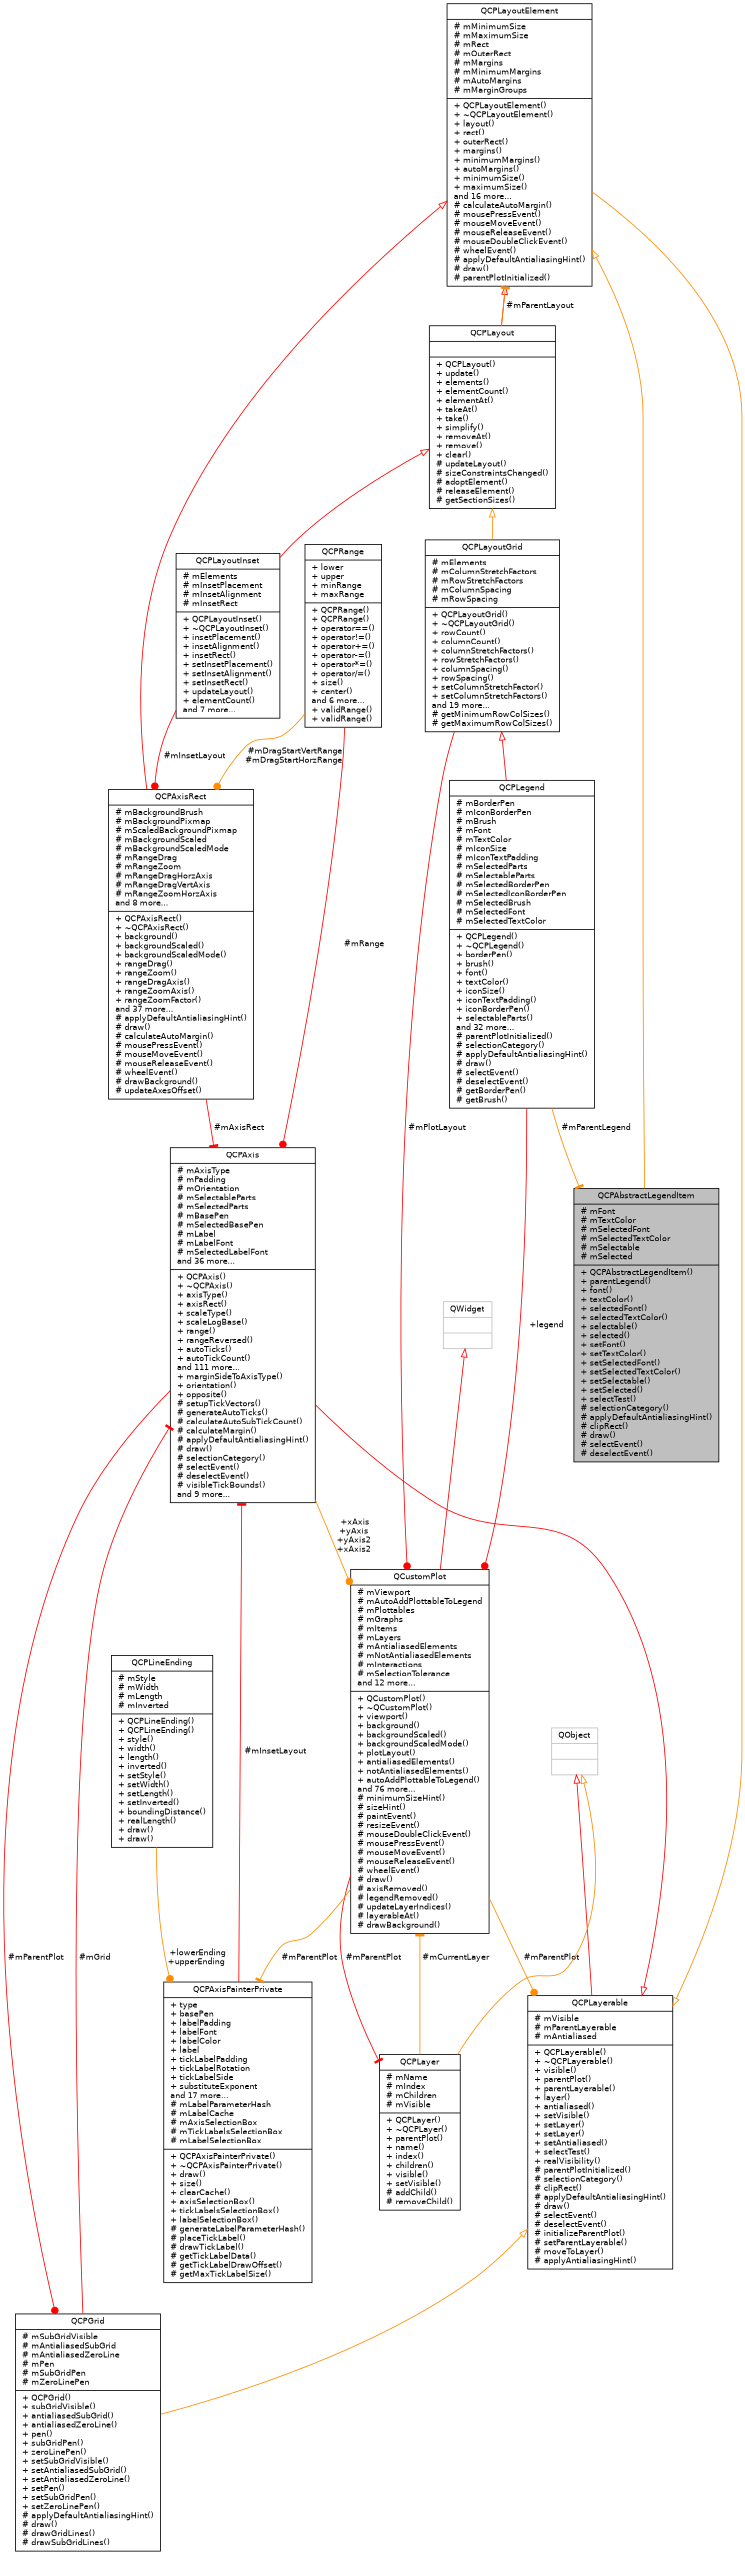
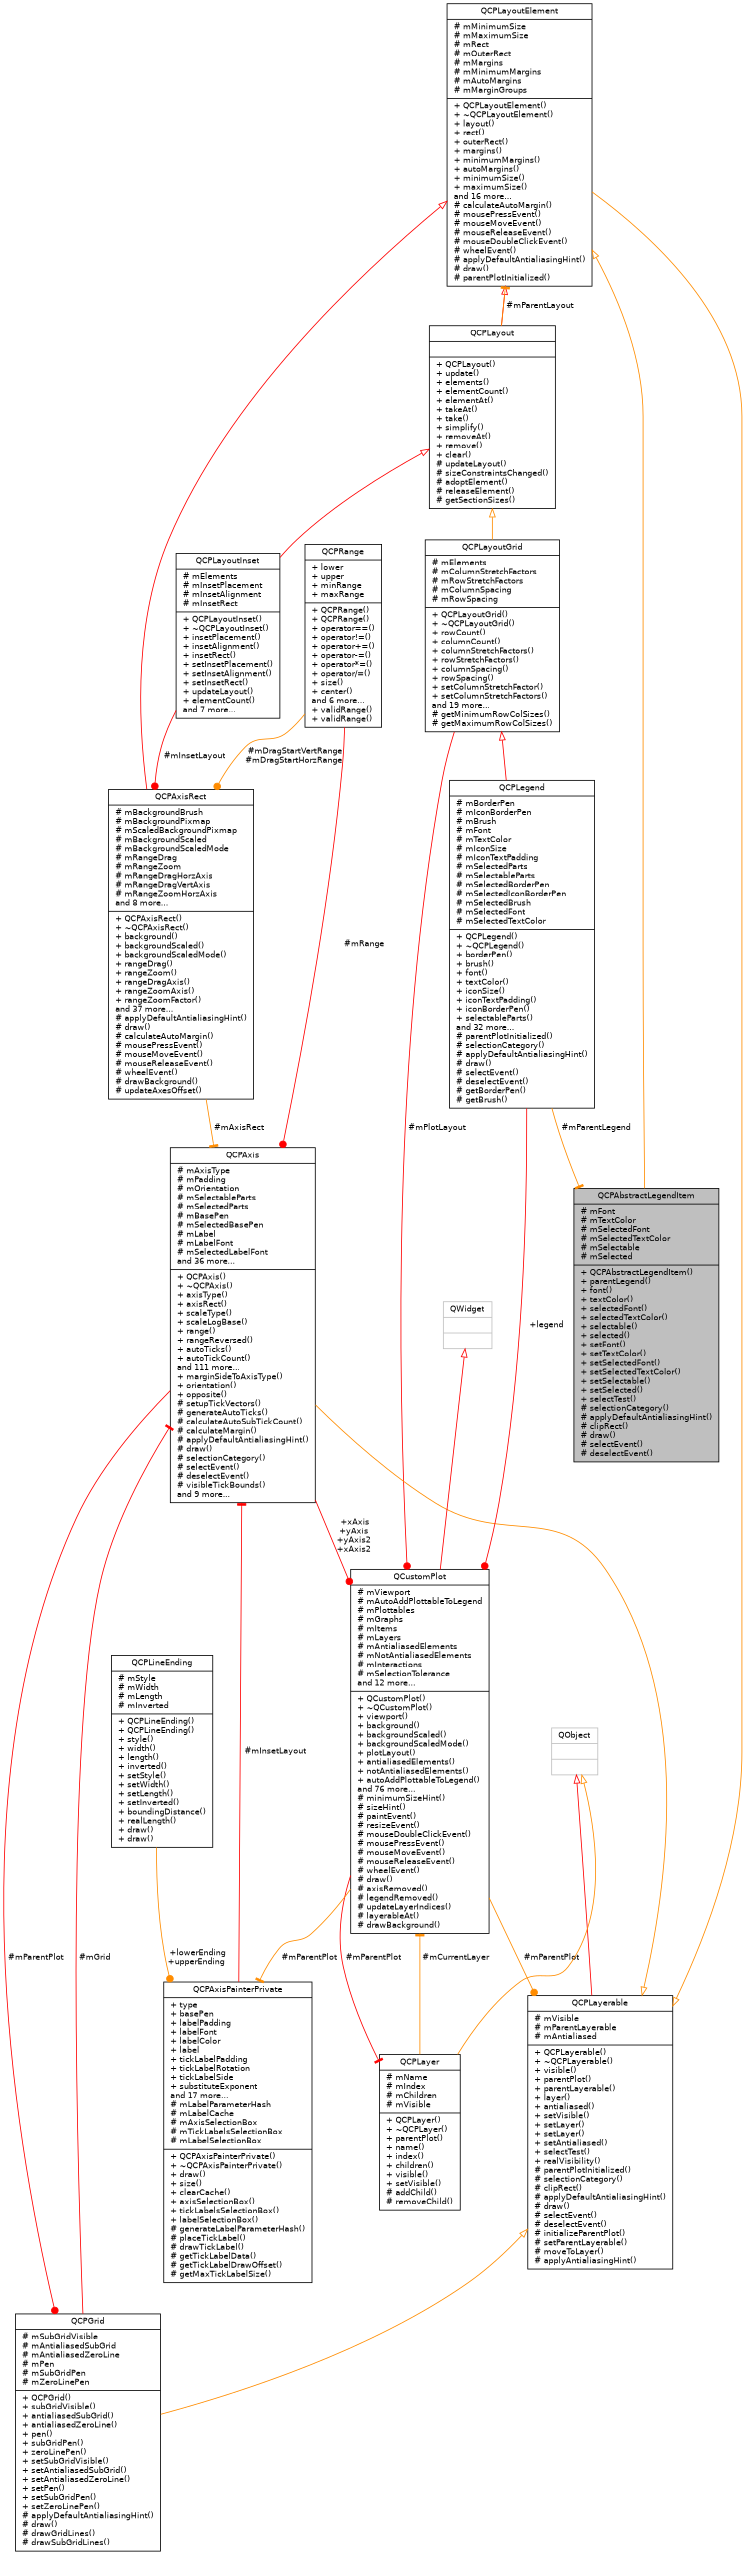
  digraph {
    node [color=black fillcolor=white fontname=Helvetica fontsize=10 shape=record style=filled]
    edge [color=red fontname=Helvetica fontsize=10 labelfontname=Helvetica labelfontsize=10 style=solid]
    n1 [fillcolor=grey75 fontcolor=black height=0.2 label="{QCPAbstractLegendItem\n|# mFont\l# mTextColor\l# mSelectedFont\l# mSelectedTextColor\l# mSelectable\l# mSelected\l|+ QCPAbstractLegendItem()\l+ parentLegend()\l+ font()\l+ textColor()\l+ selectedFont()\l+ selectedTextColor()\l+ selectable()\l+ selected()\l+ setFont()\l+ setTextColor()\l+ setSelectedFont()\l+ setSelectedTextColor()\l+ setSelectable()\l+ setSelected()\l+ selectTest()\l# selectionCategory()\l# applyDefaultAntialiasingHint()\l# clipRect()\l# draw()\l# selectEvent()\l# deselectEvent()\l}" width=0.4]
    n2 [height=0.2 label="{QCPLayoutElement\n|# mMinimumSize\l# mMaximumSize\l# mRect\l# mOuterRect\l# mMargins\l# mMinimumMargins\l# mAutoMargins\l# mMarginGroups\l|+ QCPLayoutElement()\l+ ~QCPLayoutElement()\l+ layout()\l+ rect()\l+ outerRect()\l+ margins()\l+ minimumMargins()\l+ autoMargins()\l+ minimumSize()\l+ maximumSize()\land 16 more...\l# calculateAutoMargin()\l# mousePressEvent()\l# mouseMoveEvent()\l# mouseReleaseEvent()\l# mouseDoubleClickEvent()\l# wheelEvent()\l# applyDefaultAntialiasingHint()\l# draw()\l# parentPlotInitialized()\l}" width=0.4]
    n3 [height=0.2 label="{QCPLayout\n||+ QCPLayout()\l+ update()\l+ elements()\l+ elementCount()\l+ elementAt()\l+ takeAt()\l+ take()\l+ simplify()\l+ removeAt()\l+ remove()\l+ clear()\l# updateLayout()\l# sizeConstraintsChanged()\l# adoptElement()\l# releaseElement()\l# getSectionSizes()\l}" width=0.4]
    n4 [height=0.2 label="{QCPAxisRect\n|# mBackgroundBrush\l# mBackgroundPixmap\l# mScaledBackgroundPixmap\l# mBackgroundScaled\l# mBackgroundScaledMode\l# mRangeDrag\l# mRangeZoom\l# mRangeDragHorzAxis\l# mRangeDragVertAxis\l# mRangeZoomHorzAxis\land 8 more...\l|+ QCPAxisRect()\l+ ~QCPAxisRect()\l+ background()\l+ backgroundScaled()\l+ backgroundScaledMode()\l+ rangeDrag()\l+ rangeZoom()\l+ rangeDragAxis()\l+ rangeZoomAxis()\l+ rangeZoomFactor()\land 37 more...\l# applyDefaultAntialiasingHint()\l# draw()\l# calculateAutoMargin()\l# mousePressEvent()\l# mouseMoveEvent()\l# mouseReleaseEvent()\l# wheelEvent()\l# drawBackground()\l# updateAxesOffset()\l}" width=0.4]
    n5 [height=0.2 label="{QCPLayoutGrid\n|# mElements\l# mColumnStretchFactors\l# mRowStretchFactors\l# mColumnSpacing\l# mRowSpacing\l|+ QCPLayoutGrid()\l+ ~QCPLayoutGrid()\l+ rowCount()\l+ columnCount()\l+ columnStretchFactors()\l+ rowStretchFactors()\l+ columnSpacing()\l+ rowSpacing()\l+ setColumnStretchFactor()\l+ setColumnStretchFactors()\land 19 more...\l# getMinimumRowColSizes()\l# getMaximumRowColSizes()\l}" width=0.4]
    n6 [height=0.2 label="{QCPLayoutInset\n|# mElements\l# mInsetPlacement\l# mInsetAlignment\l# mInsetRect\l|+ QCPLayoutInset()\l+ ~QCPLayoutInset()\l+ insetPlacement()\l+ insetAlignment()\l+ insetRect()\l+ setInsetPlacement()\l+ setInsetAlignment()\l+ setInsetRect()\l+ updateLayout()\l+ elementCount()\land 7 more...\l}" width=0.4]
    n7 [height=0.2 label="{QCPAxis\n|# mAxisType\l# mPadding\l# mOrientation\l# mSelectableParts\l# mSelectedParts\l# mBasePen\l# mSelectedBasePen\l# mLabel\l# mLabelFont\l# mSelectedLabelFont\land 36 more...\l|+ QCPAxis()\l+ ~QCPAxis()\l+ axisType()\l+ axisRect()\l+ scaleType()\l+ scaleLogBase()\l+ range()\l+ rangeReversed()\l+ autoTicks()\l+ autoTickCount()\land 111 more...\l+ marginSideToAxisType()\l+ orientation()\l+ opposite()\l# setupTickVectors()\l# generateAutoTicks()\l# calculateAutoSubTickCount()\l# calculateMargin()\l# applyDefaultAntialiasingHint()\l# draw()\l# selectionCategory()\l# selectEvent()\l# deselectEvent()\l# visibleTickBounds()\land 9 more...\l}" width=0.4]
    n8 [height=0.2 label="{QCPLayerable\n|# mVisible\l# mParentLayerable\l# mAntialiased\l|+ QCPLayerable()\l+ ~QCPLayerable()\l+ visible()\l+ parentPlot()\l+ parentLayerable()\l+ layer()\l+ antialiased()\l+ setVisible()\l+ setLayer()\l+ setLayer()\l+ setAntialiased()\l+ selectTest()\l+ realVisibility()\l# parentPlotInitialized()\l# selectionCategory()\l# clipRect()\l# applyDefaultAntialiasingHint()\l# draw()\l# selectEvent()\l# deselectEvent()\l# initializeParentPlot()\l# setParentLayerable()\l# moveToLayer()\l# applyAntialiasingHint()\l}" width=0.4]
    n9 [height=0.2 label="{QCPGrid\n|# mSubGridVisible\l# mAntialiasedSubGrid\l# mAntialiasedZeroLine\l# mPen\l# mSubGridPen\l# mZeroLinePen\l|+ QCPGrid()\l+ subGridVisible()\l+ antialiasedSubGrid()\l+ antialiasedZeroLine()\l+ pen()\l+ subGridPen()\l+ zeroLinePen()\l+ setSubGridVisible()\l+ setAntialiasedSubGrid()\l+ setAntialiasedZeroLine()\l+ setPen()\l+ setSubGridPen()\l+ setZeroLinePen()\l# applyDefaultAntialiasingHint()\l# draw()\l# drawGridLines()\l# drawSubGridLines()\l}" width=0.4]
    n10 [height=0.2 label="{QCustomPlot\n|# mViewport\l# mAutoAddPlottableToLegend\l# mPlottables\l# mGraphs\l# mItems\l# mLayers\l# mAntialiasedElements\l# mNotAntialiasedElements\l# mInteractions\l# mSelectionTolerance\land 12 more...\l|+ QCustomPlot()\l+ ~QCustomPlot()\l+ viewport()\l+ background()\l+ backgroundScaled()\l+ backgroundScaledMode()\l+ plotLayout()\l+ antialiasedElements()\l+ notAntialiasedElements()\l+ autoAddPlottableToLegend()\land 76 more...\l# minimumSizeHint()\l# sizeHint()\l# paintEvent()\l# resizeEvent()\l# mouseDoubleClickEvent()\l# mousePressEvent()\l# mouseMoveEvent()\l# mouseReleaseEvent()\l# wheelEvent()\l# draw()\l# axisRemoved()\l# legendRemoved()\l# updateLayerIndices()\l# layerableAt()\l# drawBackground()\l}" width=0.4]
    n11 [color=grey75 height=0.2 label="{QObject\n||}" width=0.4]
    n12 [height=0.2 label="{QCPLayer\n|# mName\l# mIndex\l# mChildren\l# mVisible\l|+ QCPLayer()\l+ ~QCPLayer()\l+ parentPlot()\l+ name()\l+ index()\l+ children()\l+ visible()\l+ setVisible()\l# addChild()\l# removeChild()\l}" width=0.4]
    n13 [height=0.2 label="{QCPAxisPainterPrivate\n|+ type\l+ basePen\l+ labelPadding\l+ labelFont\l+ labelColor\l+ label\l+ tickLabelPadding\l+ tickLabelRotation\l+ tickLabelSide\l+ substituteExponent\land 17 more...\l# mLabelParameterHash\l# mLabelCache\l# mAxisSelectionBox\l# mTickLabelsSelectionBox\l# mLabelSelectionBox\l|+ QCPAxisPainterPrivate()\l+ ~QCPAxisPainterPrivate()\l+ draw()\l+ size()\l+ clearCache()\l+ axisSelectionBox()\l+ tickLabelsSelectionBox()\l+ labelSelectionBox()\l# generateLabelParameterHash()\l# placeTickLabel()\l# drawTickLabel()\l# getTickLabelData()\l# getTickLabelDrawOffset()\l# getMaxTickLabelSize()\l}" width=0.4]
    n14 [color=grey75 height=0.2 label="{QWidget\n||}" width=0.4]
    n15 [height=0.2 label="{QCPLegend\n|# mBorderPen\l# mIconBorderPen\l# mBrush\l# mFont\l# mTextColor\l# mIconSize\l# mIconTextPadding\l# mSelectedParts\l# mSelectableParts\l# mSelectedBorderPen\l# mSelectedIconBorderPen\l# mSelectedBrush\l# mSelectedFont\l# mSelectedTextColor\l|+ QCPLegend()\l+ ~QCPLegend()\l+ borderPen()\l+ brush()\l+ font()\l+ textColor()\l+ iconSize()\l+ iconTextPadding()\l+ iconBorderPen()\l+ selectableParts()\land 32 more...\l# parentPlotInitialized()\l# selectionCategory()\l# applyDefaultAntialiasingHint()\l# draw()\l# selectEvent()\l# deselectEvent()\l# getBorderPen()\l# getBrush()\l}" width=0.4]
    n16 [height=0.2 label="{QCPRange\n|+ lower\l+ upper\l+ minRange\l+ maxRange\l|+ QCPRange()\l+ QCPRange()\l+ operator==()\l+ operator!=()\l+ operator+=()\l+ operator-=()\l+ operator*=()\l+ operator/=()\l+ size()\l+ center()\land 6 more...\l+ validRange()\l+ validRange()\l}" width=0.4]
    n17 [height=0.2 label="{QCPLineEnding\n|# mStyle\l# mWidth\l# mLength\l# mInverted\l|+ QCPLineEnding()\l+ QCPLineEnding()\l+ style()\l+ width()\l+ length()\l+ inverted()\l+ setStyle()\l+ setWidth()\l+ setLength()\l+ setInverted()\l+ boundingDistance()\l+ realLength()\l+ draw()\l+ draw()\l}" width=0.4]
    n2 -> n1 [arrowtail=onormal color=darkorange dir=back]
    n2 -> n3 [arrowtail=onormal dir=back]
    n2 -> n4 [arrowtail=onormal dir=back]
    n3 -> n2 [arrowhead=tee color=darkorange label=" #mParentLayout"]
    n3 -> n5 [arrowtail=onormal color=darkorange dir=back]
    n3 -> n6 [arrowtail=onormal dir=back]
-   n4 -> n7 [arrowhead=tee label=" #mAxisRect"]
+   n4 -> n7 [arrowhead=tee color=darkorange label=" #mAxisRect"]
    n5 -> n10 [arrowhead=dot label=" #mPlotLayout"]
    n5 -> n15 [arrowtail=onormal dir=back]
    n6 -> n4 [arrowhead=dot label=" #mInsetLayout"]
    n7 -> n9 [arrowhead=dot label=" #mParentPlot"]
-   n7 -> n10 [arrowhead=dot color=darkorange label=" +xAxis\n+yAxis\n+yAxis2\n+xAxis2"]
+   n7 -> n10 [arrowhead=dot label=" +xAxis\n+yAxis\n+yAxis2\n+xAxis2"]
    n8 -> n2 [arrowtail=onormal color=darkorange dir=back]
-   n8 -> n7 [arrowtail=onormal dir=back]
+   n8 -> n7 [arrowtail=onormal color=darkorange dir=back]
    n8 -> n9 [arrowtail=onormal color=darkorange dir=back]
    n9 -> n7 [arrowhead=tee label=" #mGrid"]
    n10 -> n8 [arrowhead=dot color=darkorange label=" #mParentPlot"]
    n10 -> n12 [arrowhead=tee label=" #mParentPlot"]
    n10 -> n13 [arrowhead=tee color=darkorange label=" #mParentPlot"]
    n11 -> n8 [arrowtail=onormal dir=back]
    n11 -> n12 [arrowtail=onormal color=darkorange dir=back]
    n12 -> n10 [arrowhead=tee color=darkorange label=" #mCurrentLayer"]
    n13 -> n7 [arrowhead=tee label=" #mInsetLayout"]
    n14 -> n10 [arrowtail=onormal dir=back]
    n15 -> n1 [arrowhead=tee color=darkorange label=" #mParentLegend"]
    n15 -> n10 [arrowhead=dot label=" +legend"]
    n16 -> n4 [arrowhead=dot color=darkorange label=" #mDragStartVertRange\n#mDragStartHorzRange"]
    n16 -> n7 [arrowhead=dot label=" #mRange"]
    n17 -> n13 [arrowhead=dot color=darkorange label=" +lowerEnding\n+upperEnding"]
  }
